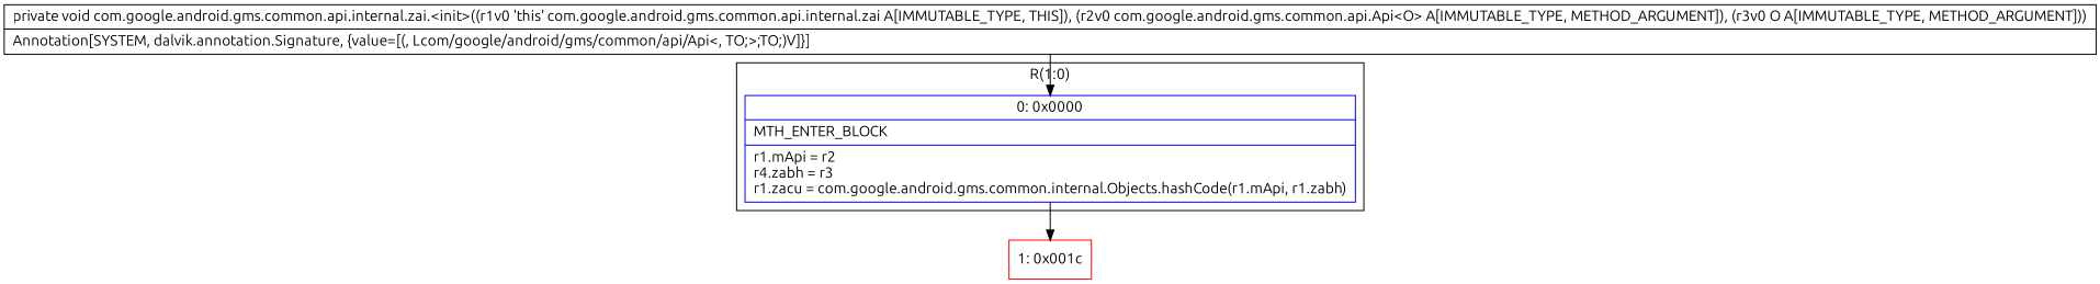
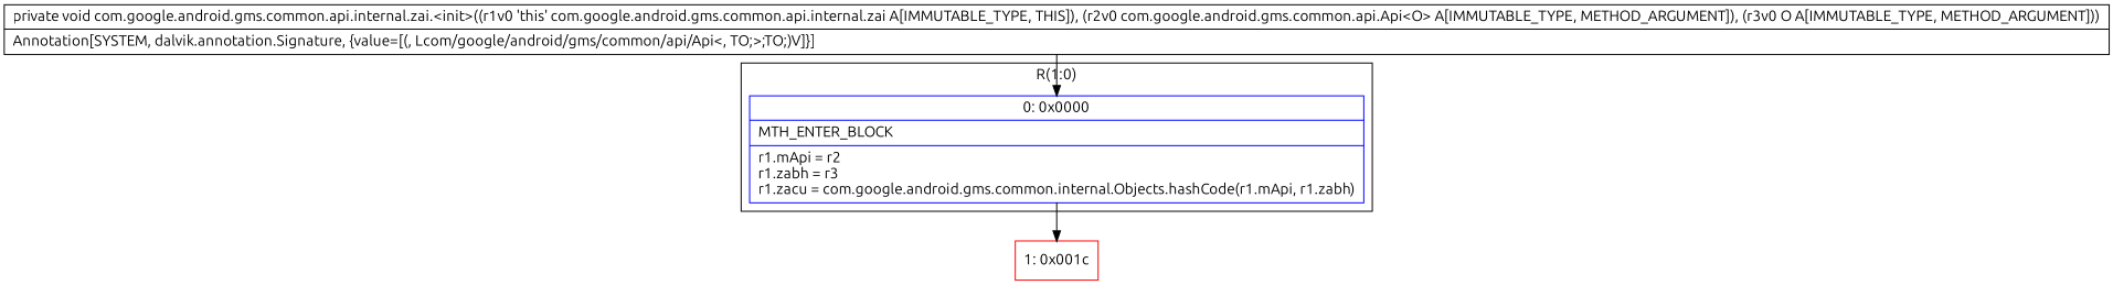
  digraph {
    fontname=Ubuntu
    node [shape=record fontname=Ubuntu]
    edge [fontname=Ubuntu]
-   n1 [color=blue label="{0\:\ 0x0000|MTH_ENTER_BLOCK\l|r1.mApi = r2\lr4.zabh = r3\lr1.zacu = com.google.android.gms.common.internal.Objects.hashCode(r1.mApi, r1.zabh)\l}"]
+   n1 [color=blue label="{0\:\ 0x0000|MTH_ENTER_BLOCK\l|r1.mApi = r2\lr1.zabh = r3\lr1.zacu = com.google.android.gms.common.internal.Objects.hashCode(r1.mApi, r1.zabh)\l}"]
    n2 [color=red label="{1\:\ 0x001c}"]
    n3 [label="{private void com.google.android.gms.common.api.internal.zai.\<init\>((r1v0 'this' com.google.android.gms.common.api.internal.zai A[IMMUTABLE_TYPE, THIS]), (r2v0 com.google.android.gms.common.api.Api\<O\> A[IMMUTABLE_TYPE, METHOD_ARGUMENT]), (r3v0 O A[IMMUTABLE_TYPE, METHOD_ARGUMENT]))  | Annotation[SYSTEM, dalvik.annotation.Signature, \{value=[(, Lcom\/google\/android\/gms\/common\/api\/Api\<, TO;\>;TO;)V]\}]\l}"]
    subgraph cluster_1 {
      label="R(1:0)"
      n1
    }
    n1 -> n2
    n3 -> n1
  }
